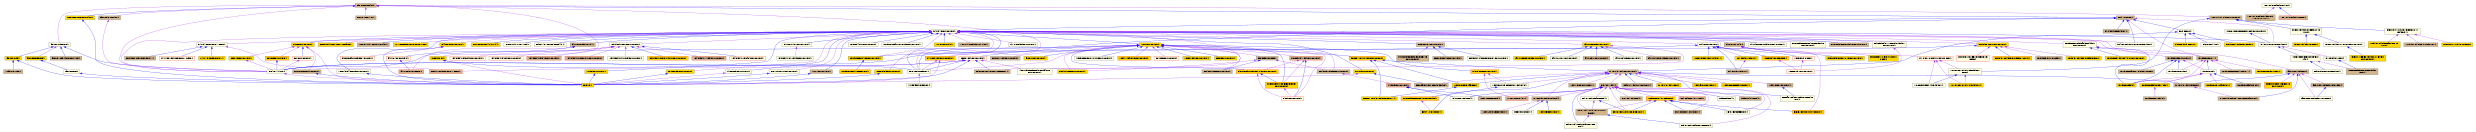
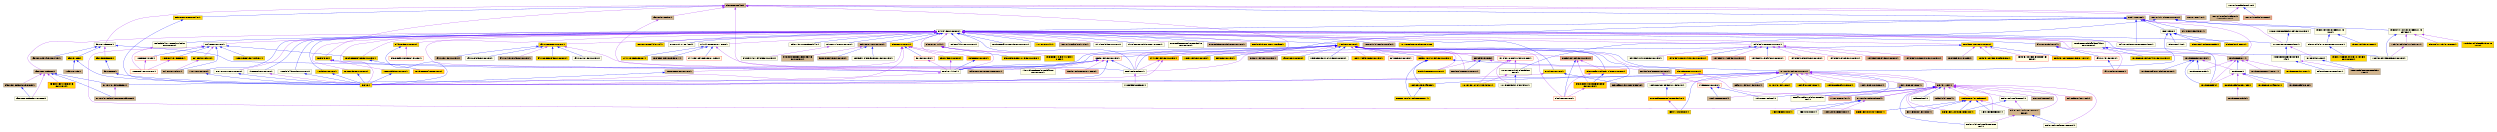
  digraph {
    node [color=grey40 fillcolor=lightyellow fontname=Helvetica fontsize=10 shape=box style=filled]
    edge [color=purple dir=back fontname=Helvetica fontsize=10 labelfontname=Helvetica labelfontsize=10 style=solid]
    n1 [color=gray40 fillcolor=tan fontcolor=black height=0.2 label="PlayerController.h" width=0.4]
    n2 [fillcolor=tan height=0.2 label="BodyInstance.h" width=0.4]
    n3 [height=0.2 label="EngineSharedPCH.h" width=0.4]
    n4 [height=0.2 label="EngineMinimal.h" width=0.4]
    n5 [fillcolor=gold height=0.2 label="DebugCameraController.h" width=0.4]
    n6 [fillcolor=tan height=0.2 label="DemoNetDriver.h" width=0.4]
    n7 [height=0.2 label="GameModeBase.h" width=0.4]
    n8 [fillcolor=tan height=0.2 label="GameplayStatics.h" width=0.4]
    n9 [fillcolor=gold height=0.2 label="LocalPlayer.h" width=0.4]
    n10 [fillcolor=tan height=0.2 label="NetworkPhysicsComponent.h" width=0.4]
    n11 [height=0.2 label="BodySetup.h" width=0.4]
    n12 [height=0.2 label="ISMComponentDescriptor.h" width=0.4]
    n13 [fillcolor=tan height=0.2 label="LandscapeProxy.h" width=0.4]
    n14 [fillcolor=tan height=0.2 label="PhysicsThreadLibrary.h" width=0.4]
    n15 [height=0.2 label="PrimitiveComponent.h" width=0.4]
    n16 [height=0.2 label="SplineMeshComponentDescriptor.h" width=0.4]
    n17 [height=0.2 label="UnrealEdSharedPCH.h" width=0.4]
    n18 [fillcolor=gold height=0.2 label="Engine.h" width=0.4]
    n19 [fillcolor=gold height=0.2 label="GameMode.h" width=0.4]
    n20 [fillcolor=tan height=0.2 label="GameModeInfoCustomizer.h" width=0.4]
    n21 [fillcolor=gold height=0.2 label="GameStateBase.h" width=0.4]
    n22 [height=0.2 label="MoverNetworkPhysicsLiaison\lBase.h" width=0.4]
    n23 [height=0.2 label="ChaosSimModuleManagerAsync\lCallback.h" width=0.4]
    n24 [height=0.2 label="ChaosVehicleManagerAsync\lInput.h" width=0.4]
    n25 [height=0.2 label="ChaosCooking.h" width=0.4]
    n26 [fillcolor=gold height=0.2 label="ChaosDerivedDataReader.h" width=0.4]
    n27 [fillcolor=tan height=0.2 label="DynamicMeshComponent.h" width=0.4]
    n28 [fillcolor=gold height=0.2 label="SkeletalBodySetup.h" width=0.4]
    n29 [height=0.2 label="ISMPartitionActor.h" width=0.4]
    n30 [height=0.2 label="InstancedPlacementClient\lInfo.h" width=0.4]
    n31 [height=0.2 label="Landscape.h" width=0.4]
    n32 [fillcolor=gold height=0.2 label="LandscapeEdit.h" width=0.4]
    n33 [height=0.2 label="LandscapeRender.h" width=0.4]
    n34 [fillcolor=tan height=0.2 label="LandscapeStreamingProxy.h" width=0.4]
    n35 [fillcolor=gold height=0.2 label="LandscapeSubsystem.h" width=0.4]
    n36 [fillcolor=tan height=0.2 label="ActorPrimitiveColorHandler.h" width=0.4]
    n37 [fillcolor=tan height=0.2 label="ArrowComponent.h" width=0.4]
    n38 [fillcolor=gold height=0.2 label="AsyncRegisterLevelContext.cpp" width=0.4]
    n39 [height=0.2 label="BakedShallowWaterSimulation\lComponent.h" width=0.4]
    n40 [fillcolor=gold height=0.2 label="BillboardComponent.h" width=0.4]
    n41 [fillcolor=gold height=0.2 label="BrushComponent.h" width=0.4]
    n42 [height=0.2 label="ClusterUnionComponent.h" width=0.4]
    n43 [fillcolor=gold height=0.2 label="ComponentCollisionUtil.h" width=0.4]
    n44 [height=0.2 label="CustomPhysXPayload.h" width=0.4]
    n45 [fillcolor=tan height=0.2 label="DebugDrawComponent.h" width=0.4]
    n46 [height=0.2 label="DrawFrustumComponent.h" width=0.4]
    n47 [fillcolor=tan height=0.2 label="EditorComponentSourceFactory.h" width=0.4]
    n48 [height=0.2 label="EditorViewportSelectability.h" width=0.4]
    n49 [fillcolor=tan height=0.2 label="FloorQueryUtils.h" width=0.4]
    n50 [fillcolor=tan height=0.2 label="GeometrySelector.h" width=0.4]
    n51 [fillcolor=gold height=0.2 label="GizmoBaseComponent.h" width=0.4]
    n52 [fillcolor=tan height=0.2 label="GizmoRenderingUtil.h" width=0.4]
    n53 [height=0.2 label="LakeCollisionComponent.h" width=0.4]
    n54 [fillcolor=tan height=0.2 label="LandscapeComponent.h" width=0.4]
    n55 [height=0.2 label="LandscapeGizmoRenderComponent.h" width=0.4]
    n56 [height=0.2 label="LandscapeHeightfieldCollision\lComponent.h" width=0.4]
    n57 [fillcolor=gold height=0.2 label="LandscapeSplinesComponent.h" width=0.4]
    n58 [height=0.2 label="LineBatchComponent.h" width=0.4]
    n59 [height=0.2 label="MaterialBillboardComponent.h" width=0.4]
    n60 [fillcolor=gold height=0.2 label="MeshComponent.h" width=0.4]
    n61 [fillcolor=gold height=0.2 label="ModelComponent.h" width=0.4]
+   n62 [height=0.2 label="ModularVehicleBaseComponent.h" width=0.4]
    n63 [fillcolor=gold height=0.2 label="MovementUtils.h" width=0.4]
    n64 [fillcolor=tan height=0.2 label="NetworkPredictionPhysics.h" width=0.4]
    n65 [fillcolor=gold height=0.2 label="ParticleSystemComponent.h" width=0.4]
    n66 [height=0.2 label="PhysicsFieldComponent.h" width=0.4]
    n67 [height=0.2 label="PrimitiveSceneProxyDesc.h" width=0.4]
    n68 [fillcolor=gold height=0.2 label="ShapeComponent.h" width=0.4]
    n69 [height=0.2 label="SimpleStreamableAssetManager.h" width=0.4]
    n70 [height=0.2 label="SmartObjectContainerRendering\lComponent.h" width=0.4]
    n71 [fillcolor=tan height=0.2 label="SmartObjectRenderingComponent.h" width=0.4]
    n72 [height=0.2 label="SplineComponent.h" width=0.4]
    n73 [fillcolor=gold height=0.2 label="StaticLightingSystemInterface.h" width=0.4]
    n74 [fillcolor=gold height=0.2 label="TextRenderComponent.h" width=0.4]
    n75 [fillcolor=gold height=0.2 label="VectorFieldComponent.h" width=0.4]
    n76 [height=0.2 label="VehicleSimBaseComponent.h" width=0.4]
    n77 [height=0.2 label="DataflowEditorWeightMapPaint\lTool.h" width=0.4]
    n78 [fillcolor=tan height=0.2 label="DeformMeshPolygonsTool.h" width=0.4]
    n79 [fillcolor=gold height=0.2 label="DynamicMeshActor.h" width=0.4]
    n80 [fillcolor=tan height=0.2 label="DynamicMeshBrushTool.h" width=0.4]
    n81 [fillcolor=tan height=0.2 label="DynamicMeshSelector.h" width=0.4]
    n82 [fillcolor=gold height=0.2 label="EditUVIslandsTool.h" width=0.4]
    n83 [fillcolor=gold height=0.2 label="MeshGroupPaintTool.h" width=0.4]
    n84 [fillcolor=gold height=0.2 label="MeshRenderBufferSet.h" width=0.4]
    n85 [fillcolor=gold height=0.2 label="MeshSpaceDeformerTool.h" width=0.4]
    n86 [height=0.2 label="MeshTopologySelectionMechanic.h" width=0.4]
    n87 [fillcolor=tan height=0.2 label="MeshVertexPaintTool.h" width=0.4]
    n88 [fillcolor=tan height=0.2 label="MeshVertexSculptTool.h" width=0.4]
    n89 [fillcolor=tan height=0.2 label="PreviewMesh.h" width=0.4]
    n90 [fillcolor=tan height=0.2 label="SceneGeometrySpatialCache.h" width=0.4]
    n91 [fillcolor=tan height=0.2 label="MeshAttributePaintTool.h" width=0.4]
    n92 [fillcolor=gold height=0.2 label="MeshSelectionTool.h" width=0.4]
    n93 [height=0.2 label="SeamSculptTool.h" width=0.4]
    n94 [fillcolor=tan height=0.2 label="DynamicMeshPolygroupTransformer.h" width=0.4]
    n95 [fillcolor=gold height=0.2 label="BaseDynamicMeshSceneProxy.h" width=0.4]
    n96 [color=red fillcolor=gold height=0.2 label="SmartObjectContainerRendering.h" width=0.4]
    n97 [height=0.2 label="AddPatchTool.h" width=0.4]
    n98 [fillcolor=tan height=0.2 label="AddPrimitiveTool.h" width=0.4]
    n99 [height=0.2 label="BakeMeshAttributeMapsTool.h" width=0.4]
    n100 [fillcolor=tan height=0.2 label="BakeMeshAttributeMapsTool\lBase.h" width=0.4]
    n101 [height=0.2 label="BakeMultiMeshAttributeMaps\lTool.h" width=0.4]
    n102 [height=0.2 label="BakeMeshAttributeTool.h" width=0.4]
    n103 [fillcolor=gold height=0.2 label="BakeMeshAttributeVertexTool.h" width=0.4]
    n104 [fillcolor=tan height=0.2 label="ConvertToPolygonsTool.h" width=0.4]
    n105 [fillcolor=tan height=0.2 label="DrawPolygonTool.h" width=0.4]
    n106 [fillcolor=tan height=0.2 label="MeshInspectorTool.h" width=0.4]
    n107 [color=red fillcolor=gold height=0.2 label="MeshOpPreviewHelpers.h" width=0.4]
    n108 [height=0.2 label="WeldMeshEdgesTool.h" width=0.4]
    n109 [color=red fillcolor=tan height=0.2 label="PolyEditPreviewMesh.h" width=0.4]
    n110 [color=red fillcolor=tan height=0.2 label="UVLayoutPreview.h" width=0.4]
    n111 [height=0.2 label="VolumeToMeshTool.h" width=0.4]
    n112 [color=red fillcolor=gold height=0.2 label="BaseMeshFromSplinesTool.h" width=0.4]
    n113 [height=0.2 label="HLODInstancedStaticMeshComponent.h" width=0.4]
    n114 [fillcolor=tan height=0.2 label="InstancedPlacementPartition\lActor.h" width=0.4]
    n115 [height=0.2 label="EditorPlacementSettings.h" width=0.4]
    n116 [fillcolor=tan height=0.2 label="LandscapeEditLayer.h" width=0.4]
    n117 [fillcolor=gold height=0.2 label="LandscapeEditorServices.h" width=0.4]
    n118 [fillcolor=gold height=0.2 label="LandscapeNotification.h" width=0.4]
    n119 [fillcolor=tan height=0.2 label="LandscapeModule.h" width=0.4]
    n120 [color=red height=0.2 label="WaterBodyComponent.h" width=0.4]
    n121 [color=red height=0.2 label="ChaosDeformableSolverActor.h" width=0.4]
    n122 [height=0.2 label="ClusterUnionVehicleComponent.h" width=0.4]
    n123 [fillcolor=tan height=0.2 label="EQSRenderingComponent.h" width=0.4]
    n124 [height=0.2 label="PathedPhysicsDebugDrawComponent.h" width=0.4]
    n125 [fillcolor=tan height=0.2 label="SmartObjectDebugRendering\lComponent.h" width=0.4]
    n126 [fillcolor=gold height=0.2 label="ChaosCharacterMoverComponent.h" width=0.4]
    n127 [fillcolor=gold height=0.2 label="CharacterMoverSimulation\lTypes.h" width=0.4]
    n128 [color=red height=0.2 label="PhysicsMoverSimulationTypes.h" width=0.4]
    n129 [fillcolor=tan height=0.2 label="GeometrySelectionChanges.h" width=0.4]
    n130 [height=0.2 label="GeometrySelectionManager.h" width=0.4]
    n131 [color=red fillcolor=gold height=0.2 label="SelectionEditInteractive\lCommand.h" width=0.4]
    n132 [height=0.2 label="GizmoArrowComponent.h" width=0.4]
    n133 [fillcolor=tan height=0.2 label="GizmoBoxComponent.h" width=0.4]
    n134 [height=0.2 label="GizmoCircleComponent.h" width=0.4]
    n135 [fillcolor=tan height=0.2 label="GizmoLineHandleComponent.h" width=0.4]
    n136 [fillcolor=gold height=0.2 label="GizmoRectangleComponent.h" width=0.4]
    n137 [height=0.2 label="ViewAdjustedStaticMeshGizmo\lComponent.h" width=0.4]
    n138 [color=red fillcolor=tan height=0.2 label="GizmoElementBase.h" width=0.4]
    n139 [color=red height=0.2 label="GizmoViewContext.h" width=0.4]
    n140 [fillcolor=tan height=0.2 label="LandscapeGrassWeightExporter.h" width=0.4]
    n141 [fillcolor=gold height=0.2 label="LandscapeMeshCollisionComponent.h" width=0.4]
    n142 [color=red fillcolor=gold height=0.2 label="LandscapeSplineSegment.h" width=0.4]
    n143 [color=red fillcolor=gold height=0.2 label="BaseDynamicMeshComponent.h" width=0.4]
    n144 [fillcolor=tan height=0.2 label="BasicElementSet.h" width=0.4]
    n145 [fillcolor=gold height=0.2 label="BasicLineSetComponent.h" width=0.4]
    n146 [fillcolor=tan height=0.2 label="BasicPointSetComponent.h" width=0.4]
    n147 [fillcolor=tan height=0.2 label="BasicTriangleSetComponent.h" width=0.4]
    n148 [fillcolor=gold height=0.2 label="CableComponent.h" width=0.4]
    n149 [color=red fillcolor=gold height=0.2 label="ChaosDeformablePhysicsComponent.h" width=0.4]
    n150 [color=red fillcolor=gold height=0.2 label="ChaosDeformableTetrahedral\lComponent.h" width=0.4]
    n151 [color=red height=0.2 label="FleshComponent.h" width=0.4]
    n152 [fillcolor=tan height=0.2 label="CustomMeshComponent.h" width=0.4]
    n153 [fillcolor=gold height=0.2 label="GroomComponent.h" width=0.4]
    n154 [height=0.2 label="HeterogeneousVolumeComponent.h" width=0.4]
    n155 [color=red fillcolor=gold height=0.2 label="MeshWireframeComponent.h" width=0.4]
    n156 [color=red height=0.2 label="PointSetComponent.h" width=0.4]
    n157 [color=red fillcolor=tan height=0.2 label="ProceduralMeshComponent.h" width=0.4]
    n158 [color=red fillcolor=gold height=0.2 label="SkinnedMeshComponent.h" width=0.4]
    n159 [color=red height=0.2 label="StaticMeshComponent.h" width=0.4]
    n160 [color=red fillcolor=gold height=0.2 label="TriangleSetComponent.h" width=0.4]
    n161 [fillcolor=gold height=0.2 label="WaterMeshComponent.h" width=0.4]
    n162 [height=0.2 label="NetworkPredictionDriver.h" width=0.4]
    n163 [fillcolor=tan height=0.2 label="NetworkPredictionGeneric\lKinematicActor.h" width=0.4]
    n164 [color=red fillcolor=tan height=0.2 label="NetworkPredictionTrace.h" width=0.4]
    n165 [fillcolor=tan height=0.2 label="ParticleEventManager.h" width=0.4]
    n166 [fillcolor=gold height=0.2 label="ParticleModuleEventGenerator.h" width=0.4]
    n167 [color=red height=0.2 label="ParticleModuleEventReceiver\lBase.h" width=0.4]
    n168 [color=red fillcolor=gold height=0.2 label="ParticleModuleParameterDynamic.h" width=0.4]
    n169 [color=red fillcolor=tan height=0.2 label="StaticMeshSceneProxyDesc.h" width=0.4]
    n170 [fillcolor=gold height=0.2 label="AnimNextDebugDraw.h" width=0.4]
    n171 [fillcolor=tan height=0.2 label="ParticleSystemSceneProxy.h" width=0.4]
    n172 [color=red height=0.2 label="SkinnedMeshSceneProxyDesc.h" width=0.4]
    n173 [color=red height=0.2 label="BoxComponent.h" width=0.4]
    n174 [fillcolor=gold height=0.2 label="CapsuleComponent.h" width=0.4]
    n175 [fillcolor=tan height=0.2 label="PostProcessComponent.h" width=0.4]
    n176 [color=red fillcolor=gold height=0.2 label="SphereComponent.h" width=0.4]
    n177 [fillcolor=gold height=0.2 label="PolyPathFunctions.h" width=0.4]
    n178 [fillcolor=tan height=0.2 label="PolygonFunctions.h" width=0.4]
    n179 [fillcolor=gold height=0.2 label="VPCameraBlueprintLibrary.h" width=0.4]
    n180 [color=red height=0.2 label="WaterBodyTypes.h" width=0.4]
    n181 [color=red fillcolor=gold height=0.2 label="WaterSplineMetadata.h" width=0.4]
    n182 [color=red height=0.2 label="VehicleSimAerofoilComponent.h" width=0.4]
    n183 [color=red height=0.2 label="VehicleSimChassisComponent.h" width=0.4]
    n184 [color=red height=0.2 label="VehicleSimClutchComponent.h" width=0.4]
    n185 [color=red fillcolor=tan height=0.2 label="VehicleSimEngineComponent.h" width=0.4]
    n186 [color=red fillcolor=tan height=0.2 label="VehicleSimSuspensionComponent.h" width=0.4]
    n187 [height=0.2 label="VehicleSimThrusterComponent.h" width=0.4]
    n188 [color=red fillcolor=gold height=0.2 label="VehicleSimTransmissionComponent.h" width=0.4]
    n189 [color=red fillcolor=tan height=0.2 label="VehicleSimWheelComponent.h" width=0.4]
    n190 [fillcolor=gold height=0.2 label="MoverNetworkPhysicsLiaison.h" width=0.4]
    n191 [height=0.2 label="MoverPathedPhysicsLiaison.h" width=0.4]
-   n192 [color=red fillcolor=tan height=0.2 label="LineSetComponent.h" width=0.4]
+   n192 [color=red height=0.2 label="LineSetComponent.h" width=0.4]
    n193 [fillcolor=tan height=0.2 label="VPGameMode.h" width=0.4]
-   n194 [height=0.2 label="GameState.h" width=0.4]
+   n194 [fillcolor=tan height=0.2 label="GameState.h" width=0.4]
    n195 [fillcolor=gold height=0.2 label="ChaosSimModuleManager.h" width=0.4]
    n196 [fillcolor=gold height=0.2 label="ModularVehicleDefaultAsync\lInput.h" width=0.4]
    n197 [fillcolor=tan height=0.2 label="ModularVehicleSimulationCU.h" width=0.4]
    n198 [fillcolor=gold height=0.2 label="ChaosVehicleManager.h" width=0.4]
    n199 [height=0.2 label="ChaosVehicleMovementComponent.h" width=0.4]
    n200 [fillcolor=gold height=0.2 label="ChaosWheeledVehicleMovement\lComponent.h" width=0.4]
    n1 -> n2 [color=blue]
    n1 -> n3
    n1 -> n4
    n1 -> n5 [color=blue]
    n1 -> n6
    n1 -> n7
    n1 -> n8
    n1 -> n9
    n1 -> n10
    n2 -> n3 [color=blue]
    n2 -> n11 [color=blue]
    n2 -> n12
    n2 -> n13
    n2 -> n14 [color=blue]
    n2 -> n15 [color=blue]
    n2 -> n16 [color=blue]
    n3 -> n17
    n4 -> n18
    n5 -> n18 [color=blue]
    n7 -> n4 [color=blue]
    n7 -> n19 [color=blue]
    n7 -> n20 [color=blue]
    n7 -> n21
    n8 -> n4
    n9 -> n3 [color=blue]
    n9 -> n18
    n10 -> n22 [color=blue]
    n10 -> n23 [color=blue]
    n10 -> n24 [color=blue]
    n11 -> n25 [color=blue]
    n11 -> n26 [color=blue]
    n11 -> n27 [color=blue]
    n11 -> n28 [color=blue]
    n12 -> n29
    n12 -> n30 [color=blue]
    n13 -> n31 [color=blue]
    n13 -> n32
    n13 -> n33
    n13 -> n34
    n13 -> n35
    n15 -> n3 [color=blue]
    n15 -> n4
    n15 -> n12 [color=blue]
    n15 -> n16
    n15 -> n36 [color=blue]
    n15 -> n37 [color=blue]
    n15 -> n38
    n15 -> n39 [color=blue]
    n15 -> n40
    n15 -> n41 [color=blue]
    n15 -> n42 [color=blue]
    n15 -> n43 [color=blue]
    n15 -> n44 [color=blue]
    n15 -> n45 [color=blue]
    n15 -> n46
    n15 -> n47
    n15 -> n48 [color=blue]
    n15 -> n49
    n15 -> n50
    n15 -> n51
    n15 -> n52 [color=blue]
    n15 -> n53 [color=blue]
    n15 -> n54
    n15 -> n55 [color=blue]
    n15 -> n56
    n15 -> n57
    n15 -> n58 [color=blue]
    n15 -> n59 [color=blue]
    n15 -> n60 [color=blue]
    n15 -> n61 [color=blue]
+   n15 -> n62 [color=blue]
    n15 -> n63 [color=blue]
    n15 -> n64
    n15 -> n65
    n15 -> n66
    n15 -> n67
    n15 -> n68 [color=blue]
    n15 -> n69 [color=blue]
    n15 -> n70
    n15 -> n71 [color=blue]
    n15 -> n72
    n15 -> n73
    n15 -> n74
    n15 -> n75
    n15 -> n76
    n19 -> n18 [color=blue]
    n19 -> n193 [color=blue]
    n21 -> n194 [color=blue]
    n22 -> n190
    n22 -> n191 [color=blue]
+   n23 -> n62 [color=blue]
    n23 -> n195
    n23 -> n196
    n23 -> n197
    n24 -> n198 [color=blue]
    n24 -> n199 [color=blue]
    n27 -> n77 [color=blue]
    n27 -> n78 [color=blue]
    n27 -> n79 [color=blue]
    n27 -> n80
    n27 -> n81 [color=blue]
    n27 -> n82 [color=blue]
    n27 -> n83
    n27 -> n84 [color=blue]
    n27 -> n85
    n27 -> n86
    n27 -> n87
    n27 -> n88
    n27 -> n89
    n27 -> n90
    n29 -> n114 [color=blue]
    n30 -> n114
    n30 -> n115 [color=blue]
    n31 -> n32
    n31 -> n116 [color=blue]
    n31 -> n117
    n31 -> n118
    n37 -> n18 [color=blue]
    n39 -> n120
    n40 -> n18 [color=blue]
    n40 -> n121
    n41 -> n18
    n41 -> n90 [color=blue]
    n42 -> n122
    n45 -> n123 [color=blue]
    n45 -> n124 [color=blue]
    n45 -> n125
    n46 -> n18 [color=blue]
    n49 -> n126 [color=blue]
    n49 -> n127
    n49 -> n128
    n50 -> n81 [color=blue]
    n50 -> n94 [color=blue]
    n50 -> n129
    n50 -> n130
    n50 -> n131
    n51 -> n132 [color=blue]
    n51 -> n133 [color=blue]
    n51 -> n134 [color=blue]
    n51 -> n135
    n51 -> n136 [color=blue]
    n51 -> n137
    n52 -> n138
    n52 -> n139 [color=blue]
    n54 -> n31
    n54 -> n32 [color=blue]
    n54 -> n33 [color=blue]
    n54 -> n140 [color=blue]
    n56 -> n13
    n56 -> n32 [color=blue]
    n56 -> n141 [color=blue]
    n57 -> n142 [color=blue]
    n58 -> n18
    n59 -> n18 [color=blue]
    n60 -> n3
    n60 -> n4 [color=blue]
    n60 -> n143 [color=blue]
    n60 -> n144
    n60 -> n145
    n60 -> n146
    n60 -> n147
    n60 -> n148 [color=blue]
    n60 -> n149 [color=blue]
    n60 -> n150 [color=blue]
    n60 -> n151
    n60 -> n152
    n60 -> n153 [color=blue]
    n60 -> n154 [color=blue]
    n60 -> n155
    n60 -> n156
    n60 -> n157
    n60 -> n158
    n60 -> n159 [color=blue]
    n60 -> n160 [color=blue]
    n60 -> n161 [color=blue]
    n61 -> n18 [color=blue]
    n65 -> n4 [color=blue]
    n65 -> n165
    n65 -> n166
    n65 -> n167
    n65 -> n168 [color=blue]
    n67 -> n169
    n67 -> n170 [color=blue]
    n67 -> n171 [color=blue]
    n67 -> n172 [color=blue]
    n68 -> n18
    n68 -> n173 [color=blue]
    n68 -> n174
    n68 -> n175
    n68 -> n176
    n72 -> n57 [color=blue]
    n72 -> n112
    n72 -> n177
    n72 -> n178 [color=blue]
    n72 -> n179 [color=blue]
    n72 -> n180 [color=blue]
    n72 -> n181 [color=blue]
    n74 -> n18 [color=blue]
    n75 -> n18 [color=blue]
    n76 -> n182 [color=blue]
    n76 -> n183
    n76 -> n184
    n76 -> n185
    n76 -> n186
    n76 -> n187
    n76 -> n188 [color=blue]
    n76 -> n189
    n80 -> n91
    n80 -> n92 [color=blue]
    n80 -> n93 [color=blue]
    n81 -> n94
    n84 -> n95 [color=blue]
    n86 -> n96 [color=blue]
    n87 -> n77 [color=blue]
    n89 -> n80
    n89 -> n97 [color=blue]
    n89 -> n98
    n89 -> n99
    n89 -> n100
    n89 -> n101 [color=blue]
    n89 -> n102
    n89 -> n103
    n89 -> n104
    n89 -> n105
    n89 -> n106
    n89 -> n107
    n89 -> n108
    n89 -> n109
    n89 -> n110
    n89 -> n111 [color=blue]
    n96 -> n82
    n100 -> n99 [color=blue]
    n100 -> n101
    n102 -> n100
    n102 -> n103 [color=blue]
    n107 -> n100
    n107 -> n103 [color=blue]
    n107 -> n104 [color=blue]
    n107 -> n108 [color=blue]
    n107 -> n112 [color=blue]
    n113 -> n12 [color=blue]
    n117 -> n119
    n128 -> n22
    n128 -> n190
    n128 -> n191
    n129 -> n130 [color=blue]
    n139 -> n138 [color=blue]
    n143 -> n27 [color=blue]
    n143 -> n84 [color=blue]
    n143 -> n95 [color=blue]
    n144 -> n145
    n144 -> n146 [color=blue]
    n144 -> n147
    n147 -> n192
    n149 -> n150 [color=blue]
    n149 -> n151
    n150 -> n151
    n157 -> n149
    n157 -> n150
    n157 -> n151 [color=blue]
    n158 -> n3
    n158 -> n18
    n159 -> n3 [color=blue]
    n159 -> n4 [color=blue]
    n159 -> n18 [color=blue]
    n159 -> n47 [color=blue]
    n159 -> n137
    n159 -> n169
    n160 -> n86
    n160 -> n110
    n162 -> n163
    n162 -> n164 [color=blue]
    n173 -> n4
    n174 -> n4
    n175 -> n18 [color=blue]
    n176 -> n4 [color=blue]
    n177 -> n178
    n180 -> n120
    n181 -> n120
    n192 -> n106 [color=blue]
    n192 -> n111 [color=blue]
    n194 -> n18 [color=blue]
+   n197 -> n62
    n199 -> n200 [color=blue]
  }
